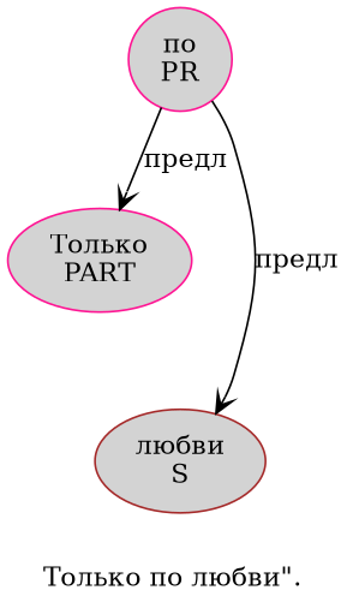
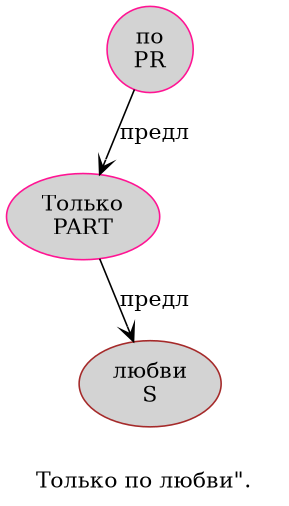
  digraph {
    label="Только по любви\"."
    node [color=deeppink fillcolor=lightgray penwidth=1 shape=ellipse style=filled]
    edge [arrowhead=vee]
    n1 [label="Только\nPART"]
    n2 [label="по\nPR"]
    n3 [color=brown label="любви\nS"]
    n2 -> n1 [label="предл"]
-   n2 -> n3 [label="предл"]
+   n1 -> n3 [label="предл"]
  }
